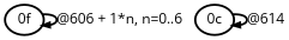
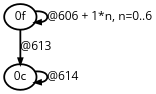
  digraph {
    fontname="Open Sans"
    node [fontsize=20 penwidth=3 shape=oval style=rounded fontname="Open Sans"]
    edge [arrowsize=1 color=black fontsize=20 penwidth=3 style=bold fontname="Open Sans"]
    "0f"
    "0c"
    "0f" -> "0f" [label="@606 + 1*n, n=0..6"]
+   "0f" -> "0c" [label="@613"]
    "0c" -> "0c" [label="@614"]
  }
